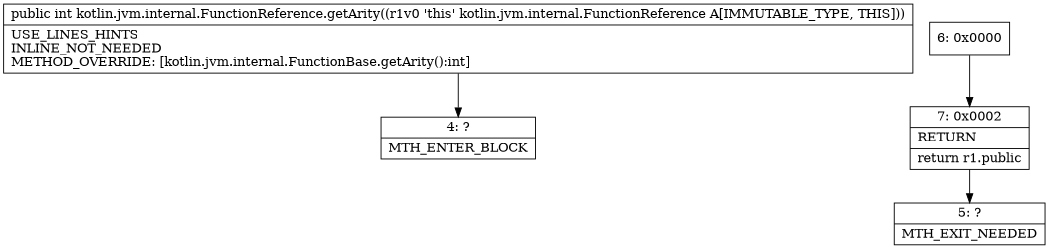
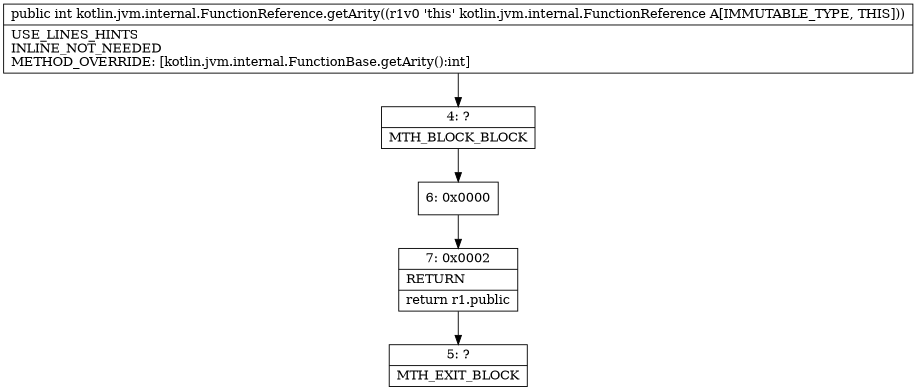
  digraph {
    node [shape=record]
-   n1 [label="{4\:\ ?|MTH_ENTER_BLOCK\l}"]
+   n1 [label="{4\:\ ?|MTH_BLOCK_BLOCK\l}"]
    n2 [label="{6\:\ 0x0000}"]
    n3 [label="{7\:\ 0x0002|RETURN\l|return r1.public\l}"]
-   n4 [label="{5\:\ ?|MTH_EXIT_NEEDED\l}"]
+   n4 [label="{5\:\ ?|MTH_EXIT_BLOCK\l}"]
    n5 [label="{public int kotlin.jvm.internal.FunctionReference.getArity((r1v0 'this' kotlin.jvm.internal.FunctionReference A[IMMUTABLE_TYPE, THIS]))  | USE_LINES_HINTS\lINLINE_NOT_NEEDED\lMETHOD_OVERRIDE: [kotlin.jvm.internal.FunctionBase.getArity():int]\l}"]
+   n1 -> n2
    n2 -> n3
    n3 -> n4
    n5 -> n1
  }
